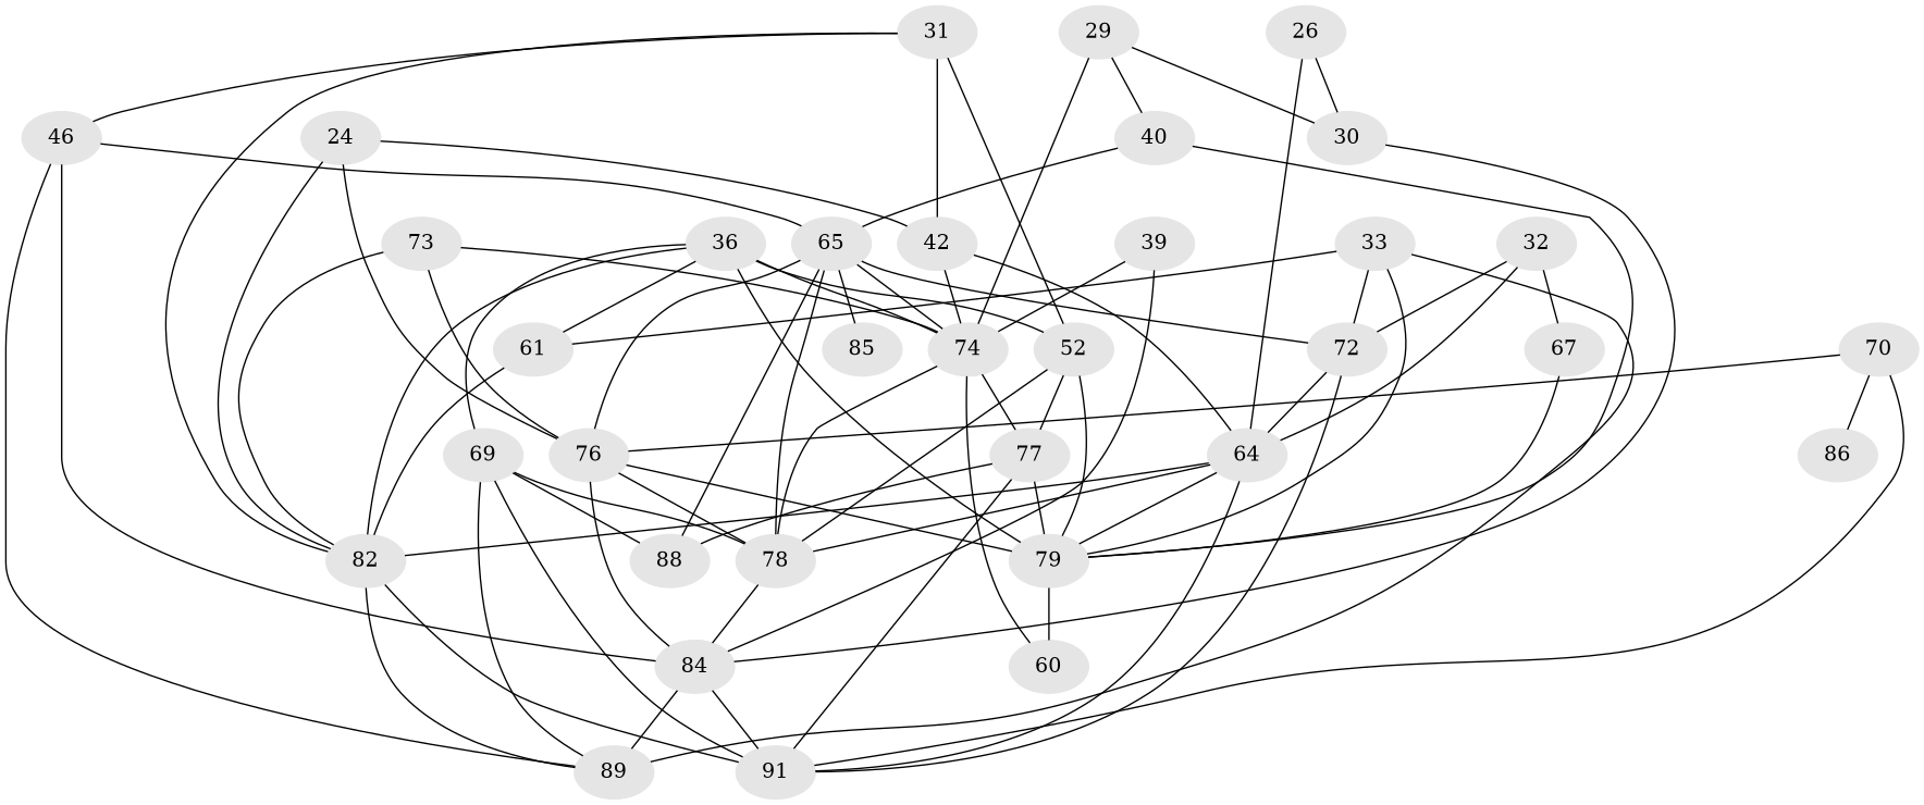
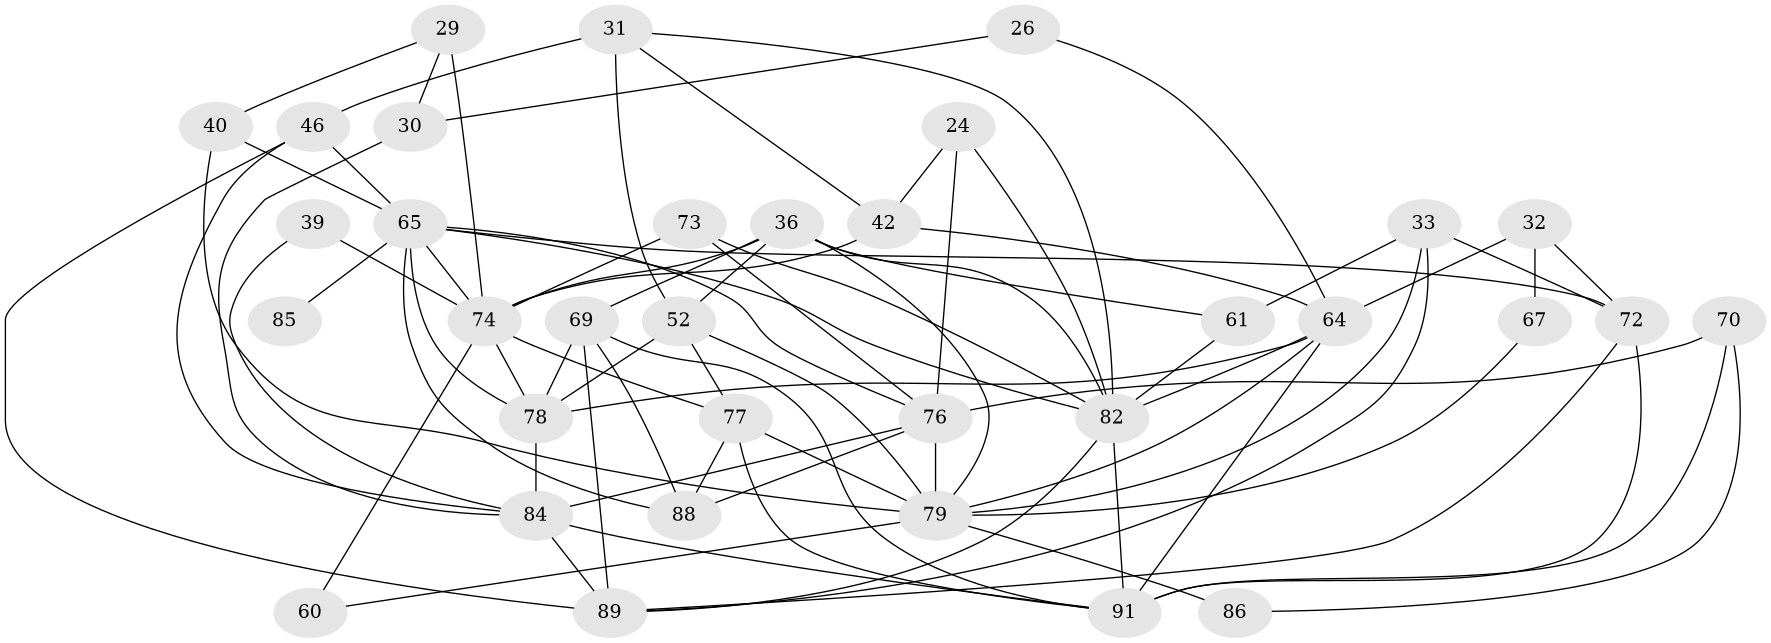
  graph {
    node [color=gray90 style=filled]
    64 [super="+10+28"]
    82 [super="+58+80"]
    79 [super="+59+51+60"]
    78 [super="+57+49"]
    91 [super="+19+83+87"]
    67
    30 [super="+12"]
    84 [super="+48+27+55"]
    n9 [label=29]
    40
    74 [super="+2+14+11+56"]
    65 [super="+44"]
    77 [super="+13"]
    n14 [label=60]
    24
    42
    76 [super="+34+75"]
    89 [super="+66"]
    26
    31 [super="+18"]
    46
    52 [super="+17"]
    32 [super="+1"]
    72 [super="+63+68"]
    33
    61
    86
    36 [super="+4+29"]
    69 [super="+35"]
    88
    39
    85
    70
    73 [super="+71+43"]
    64 -- 82 [weight=3]
    64 -- 79 [weight=2]
    64 -- 78 [weight=3]
    64 -- 91
    82 -- 91
    82 -- 89
    79 -- n14
+   79 -- 86
    78 -- 84
    67 -- 79
    30 -- 84
    84 -- 91 [weight=3]
    84 -- 89 [weight=2]
    n9 -- 30 [weight=2]
    n9 -- 40
    n9 -- 74 [weight=3]
    40 -- 79
    40 -- 65
    74 -- 78
    74 -- 77
    74 -- n14
+   65 -- 82 [weight=2]
    65 -- 78
    65 -- 74
    65 -- 76
    65 -- 72
    65 -- 88
    65 -- 85
    77 -- 79
    77 -- 91
    77 -- 88
    24 -- 82
    24 -- 42
    24 -- 76 [weight=2]
    42 -- 64
    42 -- 74
    76 -- 79 [weight=5]
-   76 -- 78 [weight=2]
+   76 -- 88 [weight=2]
    76 -- 84 [weight=3]
    26 -- 64
    26 -- 30
    31 -- 82
    31 -- 42
    31 -- 46 [weight=2]
    31 -- 52 [weight=3]
    46 -- 84
    46 -- 65 [weight=2]
    46 -- 89
    52 -- 79
    52 -- 78
    52 -- 77 [weight=2]
    32 -- 64
    32 -- 67 [weight=2]
    32 -- 72
    72 -- 91
-   72 -- 64
+   72 -- 89
    33 -- 79
    33 -- 89
    33 -- 72
    33 -- 61
    61 -- 82
    36 -- 82
    36 -- 79 [weight=3]
    36 -- 74 [weight=2]
    36 -- 52
    36 -- 61
    36 -- 69
    69 -- 78 [weight=2]
    69 -- 91
    69 -- 89
    69 -- 88
    39 -- 84
    39 -- 74 [weight=2]
    70 -- 91 [weight=2]
    70 -- 76
    70 -- 86
    73 -- 82 [weight=2]
    73 -- 74 [weight=2]
    73 -- 76 [weight=2]
  }
